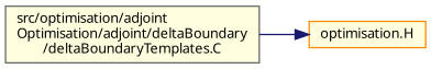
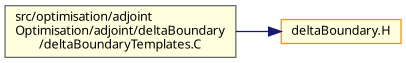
  digraph {
    rankdir=LR
    fontname="Noto Sans"
    node [fillcolor=lightyellow fontname="Noto Sans" fontsize=10 shape=record style=filled]
    n1 [color=gray40 fontcolor=black height=0.2 label="src/optimisation/adjoint\lOptimisation/adjoint/deltaBoundary\l/deltaBoundaryTemplates.C" width=0.4]
-   n2 [color=darkorange height=0.2 label="optimisation.H" width=0.4]
+   n2 [color=darkorange height=0.2 label="deltaBoundary.H" width=0.4]
    n1 -> n2 [color=midnightblue fontname="Noto Sans" fontsize=10 labelfontname=Helvetica labelfontsize=10 style=solid]
  }
